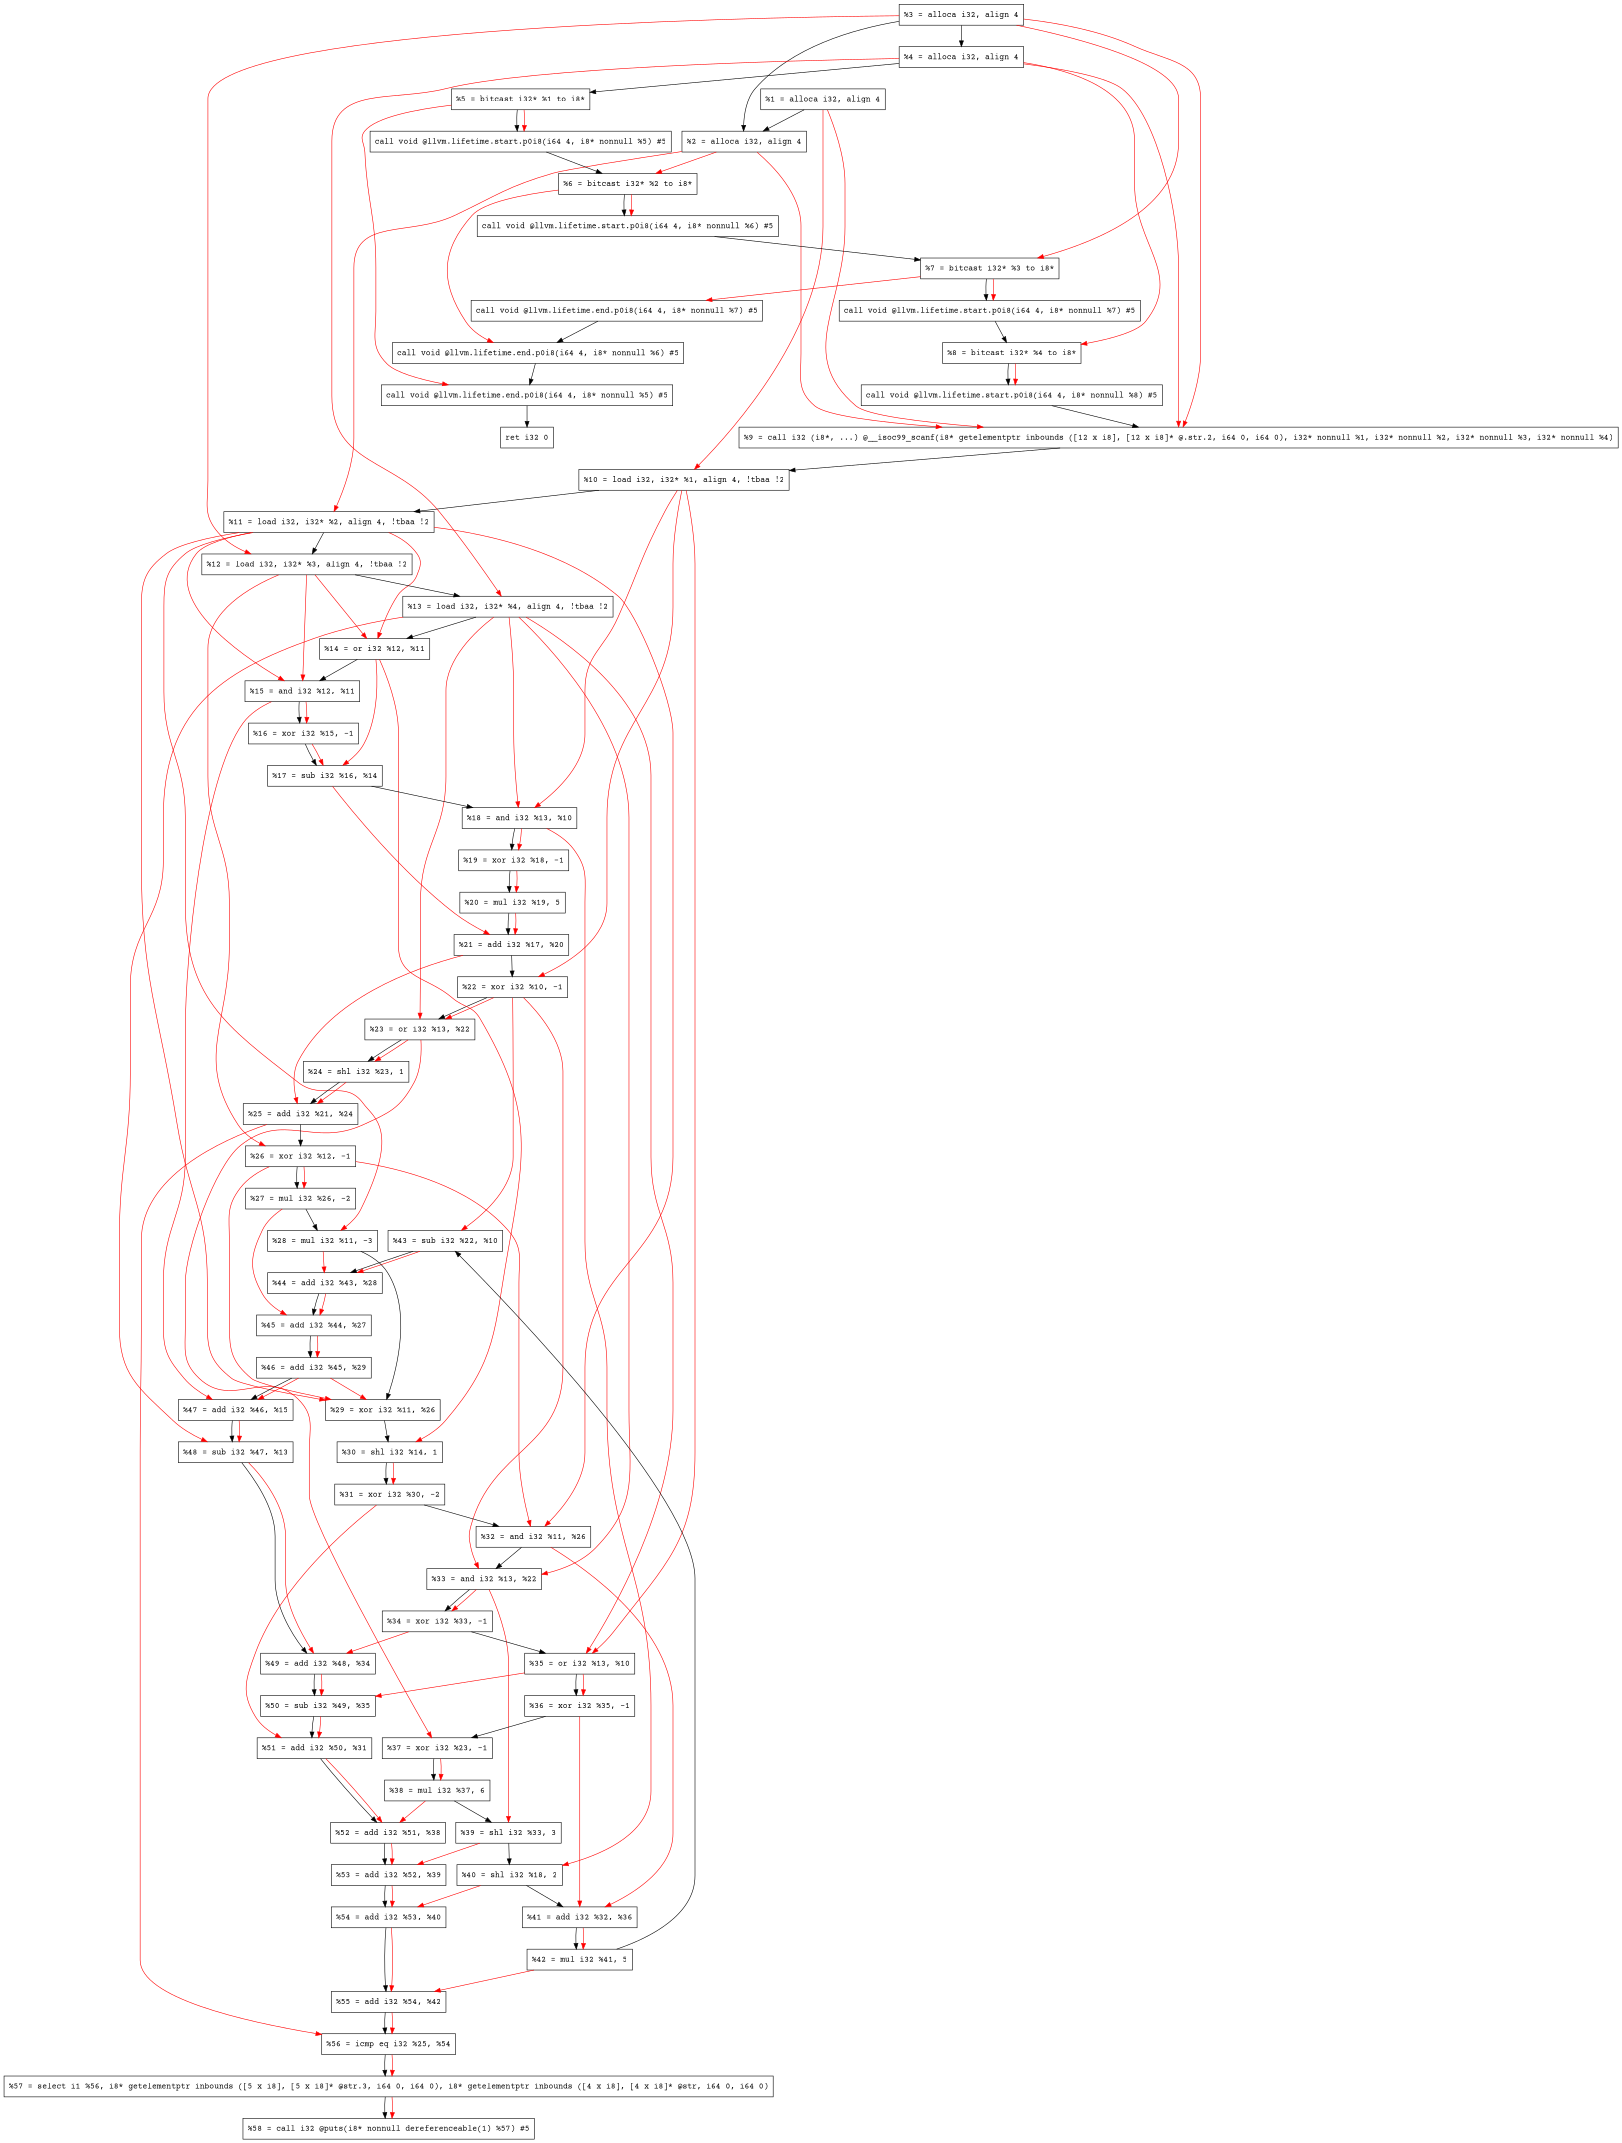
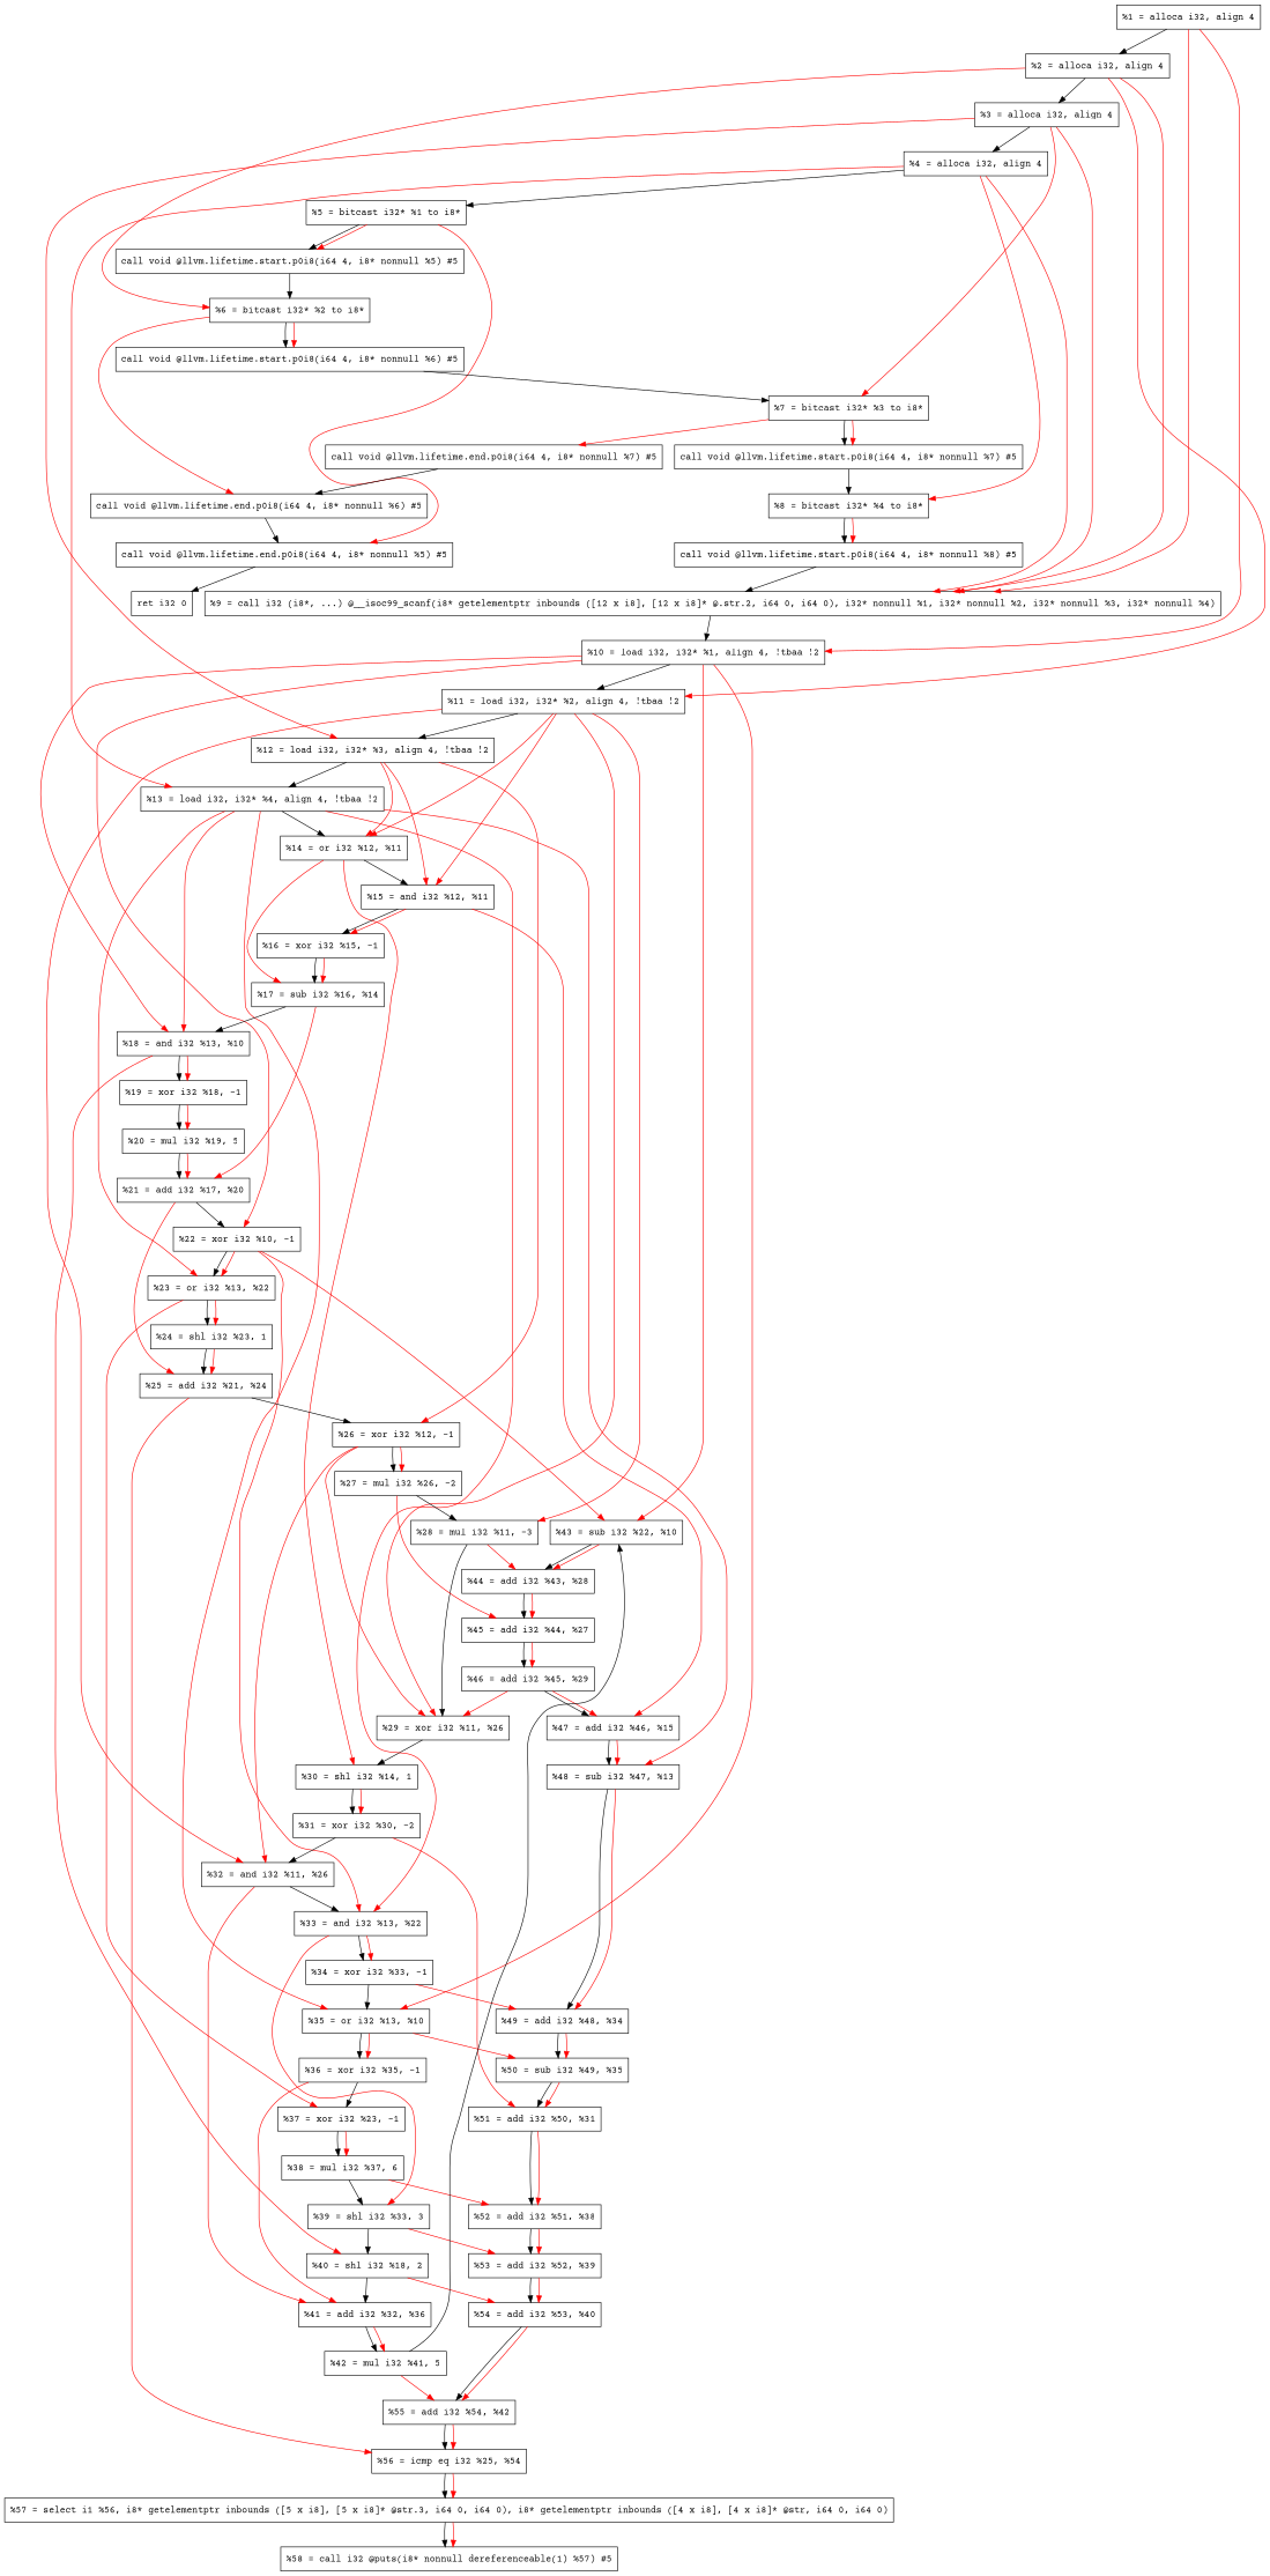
  digraph {
    fontname="Courier Prime"
    node [fontname="Courier Prime" shape=record]
    edge [fontname="Courier Prime" color=red]
    n1 [label="  %1 = alloca i32, align 4"]
    n2 [label="  %2 = alloca i32, align 4"]
    n3 [label="  %9 = call i32 (i8*, ...) @__isoc99_scanf(i8* getelementptr inbounds ([12 x i8], [12 x i8]* @.str.2, i64 0, i64 0), i32* nonnull %1, i32* nonnull %2, i32* nonnull %3, i32* nonnull %4)"]
    n4 [label="  %10 = load i32, i32* %1, align 4, !tbaa !2"]
    n5 [label="  %3 = alloca i32, align 4"]
    n6 [label="  %6 = bitcast i32* %2 to i8*"]
    n7 [label="  %11 = load i32, i32* %2, align 4, !tbaa !2"]
    n8 [label="  %5 = bitcast i32* %1 to i8*"]
    n9 [label="  call void @llvm.lifetime.start.p0i8(i64 4, i8* nonnull %5) #5"]
    n10 [label="  call void @llvm.lifetime.end.p0i8(i64 4, i8* nonnull %5) #5"]
    n11 [label="  %18 = and i32 %13, %10"]
    n12 [label="  %22 = xor i32 %10, -1"]
    n13 [label="  %35 = or i32 %13, %10"]
    n14 [label="  %43 = sub i32 %22, %10"]
    n15 [label="  %4 = alloca i32, align 4"]
    n16 [label="  %7 = bitcast i32* %3 to i8*"]
    n17 [label="  %12 = load i32, i32* %3, align 4, !tbaa !2"]
    n18 [label="  call void @llvm.lifetime.start.p0i8(i64 4, i8* nonnull %6) #5"]
    n19 [label="  call void @llvm.lifetime.end.p0i8(i64 4, i8* nonnull %6) #5"]
    n20 [label="  %14 = or i32 %12, %11"]
    n21 [label="  %15 = and i32 %12, %11"]
    n22 [label="  %28 = mul i32 %11, -3"]
    n23 [label="  %29 = xor i32 %11, %26"]
    n24 [label="  %32 = and i32 %11, %26"]
    n25 [label="  %8 = bitcast i32* %4 to i8*"]
    n26 [label="  %13 = load i32, i32* %4, align 4, !tbaa !2"]
    n27 [label="  call void @llvm.lifetime.start.p0i8(i64 4, i8* nonnull %7) #5"]
    n28 [label="  call void @llvm.lifetime.end.p0i8(i64 4, i8* nonnull %7) #5"]
    n29 [label="  %26 = xor i32 %12, -1"]
    n30 [label="  call void @llvm.lifetime.start.p0i8(i64 4, i8* nonnull %8) #5"]
    n31 [label="  %23 = or i32 %13, %22"]
    n32 [label="  %33 = and i32 %13, %22"]
    n33 [label="  %48 = sub i32 %47, %13"]
    n34 [label="  ret i32 0"]
    n35 [label="  %19 = xor i32 %18, -1"]
    n36 [label="  %40 = shl i32 %18, 2"]
    n37 [label="  %36 = xor i32 %35, -1"]
    n38 [label="  %50 = sub i32 %49, %35"]
    n39 [label="  %44 = add i32 %43, %28"]
    n40 [label="  %17 = sub i32 %16, %14"]
    n41 [label="  %30 = shl i32 %14, 1"]
    n42 [label="  %16 = xor i32 %15, -1"]
    n43 [label="  %47 = add i32 %46, %15"]
    n44 [label="  %41 = add i32 %32, %36"]
    n45 [label="  %27 = mul i32 %26, -2"]
    n46 [label="  %24 = shl i32 %23, 1"]
    n47 [label="  %37 = xor i32 %23, -1"]
    n48 [label="  %34 = xor i32 %33, -1"]
    n49 [label="  %39 = shl i32 %33, 3"]
    n50 [label="  %49 = add i32 %48, %34"]
    n51 [label="  %21 = add i32 %17, %20"]
    n52 [label="  %31 = xor i32 %30, -2"]
    n53 [label="  %25 = add i32 %21, %24"]
    n54 [label="  %20 = mul i32 %19, 5"]
    n55 [label="  %54 = add i32 %53, %40"]
    n56 [label="%56 = icmp eq i32 %25, %54"]
    n57 [label="  %38 = mul i32 %37, 6"]
    n58 [label="  %57 = select i1 %56, i8* getelementptr inbounds ([5 x i8], [5 x i8]* @str.3, i64 0, i64 0), i8* getelementptr inbounds ([4 x i8], [4 x i8]* @str, i64 0, i64 0)"]
    n59 [label="  %45 = add i32 %44, %27"]
    n60 [label="  %46 = add i32 %45, %29"]
    n61 [label="  %51 = add i32 %50, %31"]
    n62 [label="  %52 = add i32 %51, %38"]
    n63 [label="  %42 = mul i32 %41, 5"]
    n64 [label="  %53 = add i32 %52, %39"]
    n65 [label="  %55 = add i32 %54, %42"]
    n66 [label="  %58 = call i32 @puts(i8* nonnull dereferenceable(1) %57) #5"]
    n1 -> n2 [color=""]
    n1 -> n3
    n1 -> n4
    n2 -> n3
-   n5 -> n2 [color=""]
+   n2 -> n5 [color=""]
    n2 -> n6
    n2 -> n7
    n3 -> n4 [color=""]
    n4 -> n7 [color=""]
    n4 -> n11
    n4 -> n12
    n4 -> n13
+   n4 -> n14
    n5 -> n3
    n5 -> n15 [color=""]
    n5 -> n16
    n5 -> n17
    n6 -> n18 [color=""]
    n6 -> n18
    n6 -> n19
    n7 -> n17 [color=""]
    n7 -> n20
    n7 -> n21
    n7 -> n22
    n7 -> n23
    n7 -> n24
    n8 -> n9 [color=""]
    n8 -> n9
    n8 -> n10
    n9 -> n6 [color=""]
    n10 -> n34 [color=""]
    n11 -> n35 [color=""]
    n11 -> n35
    n11 -> n36
    n12 -> n14
    n12 -> n31 [color=""]
    n12 -> n31
    n12 -> n32
    n13 -> n37 [color=""]
    n13 -> n37
    n13 -> n38
    n14 -> n39 [color=""]
    n14 -> n39
    n15 -> n3
    n15 -> n8 [color=""]
    n15 -> n25
    n15 -> n26
    n16 -> n27 [color=""]
    n16 -> n27
    n16 -> n28
    n17 -> n20
    n17 -> n21
    n17 -> n26 [color=""]
    n17 -> n29
    n18 -> n16 [color=""]
    n19 -> n10 [color=""]
    n20 -> n21 [color=""]
    n20 -> n40
    n20 -> n41
    n21 -> n42 [color=""]
    n21 -> n42
    n21 -> n43
    n22 -> n23 [color=""]
    n22 -> n39
    n23 -> n41 [color=""]
    n24 -> n32 [color=""]
    n24 -> n44
    n25 -> n30 [color=""]
    n25 -> n30
    n26 -> n11
    n26 -> n13
    n26 -> n20 [color=""]
    n26 -> n31
    n26 -> n32
    n26 -> n33
    n27 -> n25 [color=""]
    n28 -> n19 [color=""]
    n29 -> n23
    n29 -> n24
    n29 -> n45 [color=""]
    n29 -> n45
    n30 -> n3 [color=""]
    n31 -> n46 [color=""]
    n31 -> n46
    n31 -> n47
    n32 -> n48 [color=""]
    n32 -> n48
    n32 -> n49
    n33 -> n50 [color=""]
    n33 -> n50
    n35 -> n54 [color=""]
    n35 -> n54
    n36 -> n44 [color=""]
    n36 -> n55
    n37 -> n44
    n37 -> n47 [color=""]
    n38 -> n61 [color=""]
    n38 -> n61
    n39 -> n59 [color=""]
    n39 -> n59
    n40 -> n11 [color=""]
    n40 -> n51
    n41 -> n52 [color=""]
    n41 -> n52
    n42 -> n40 [color=""]
    n42 -> n40
    n43 -> n33 [color=""]
    n43 -> n33
    n44 -> n63 [color=""]
    n44 -> n63
    n45 -> n22 [color=""]
    n45 -> n59
    n46 -> n53 [color=""]
    n46 -> n53
    n47 -> n57 [color=""]
    n47 -> n57
    n48 -> n13 [color=""]
    n48 -> n50
    n49 -> n36 [color=""]
    n49 -> n64
    n50 -> n38 [color=""]
    n50 -> n38
    n51 -> n12 [color=""]
    n51 -> n53
    n52 -> n24 [color=""]
    n52 -> n61
    n53 -> n29 [color=""]
    n53 -> n56
    n54 -> n51 [color=""]
    n54 -> n51
    n55 -> n65 [color=""]
    n55 -> n65
    n56 -> n58 [color=""]
    n56 -> n58
    n57 -> n49 [color=""]
    n57 -> n62
    n58 -> n66 [color=""]
    n58 -> n66
    n59 -> n60 [color=""]
    n59 -> n60
    n60 -> n23
    n60 -> n43 [color=""]
    n60 -> n43
    n61 -> n62 [color=""]
    n61 -> n62
    n62 -> n64 [color=""]
    n62 -> n64
    n63 -> n14 [color=""]
    n63 -> n65
    n64 -> n55 [color=""]
    n64 -> n55
    n65 -> n56 [color=""]
    n65 -> n56
  }
